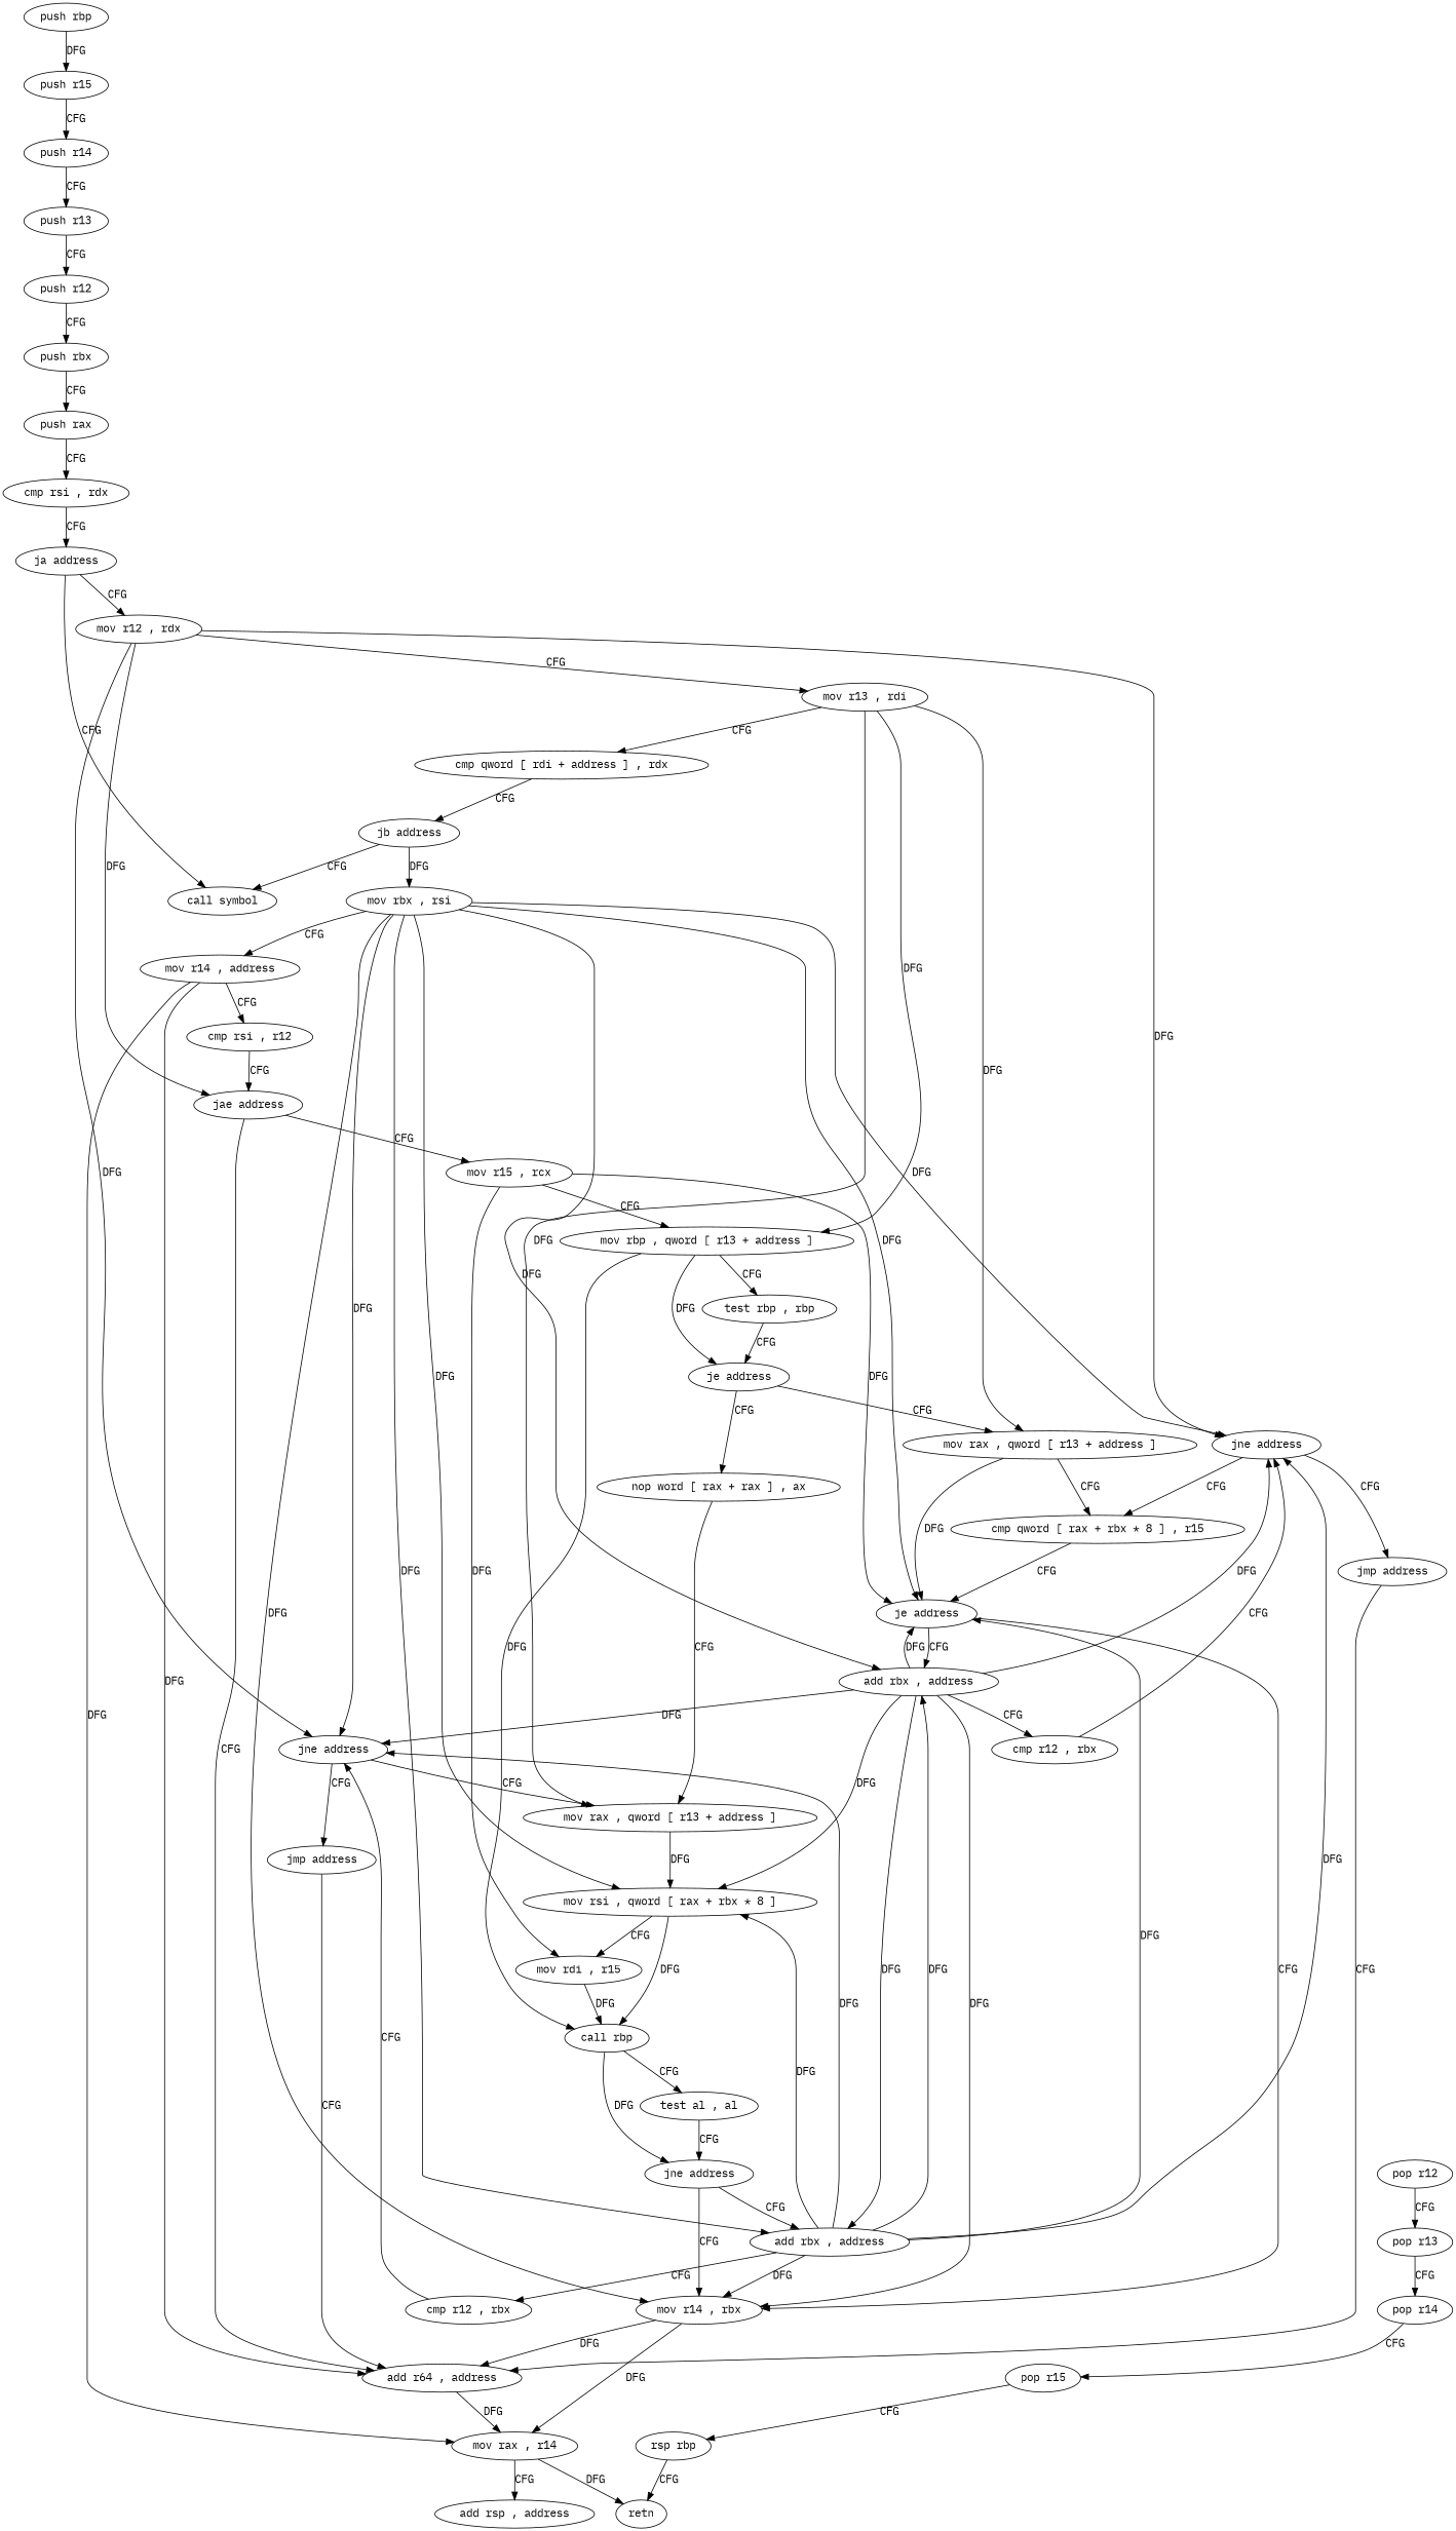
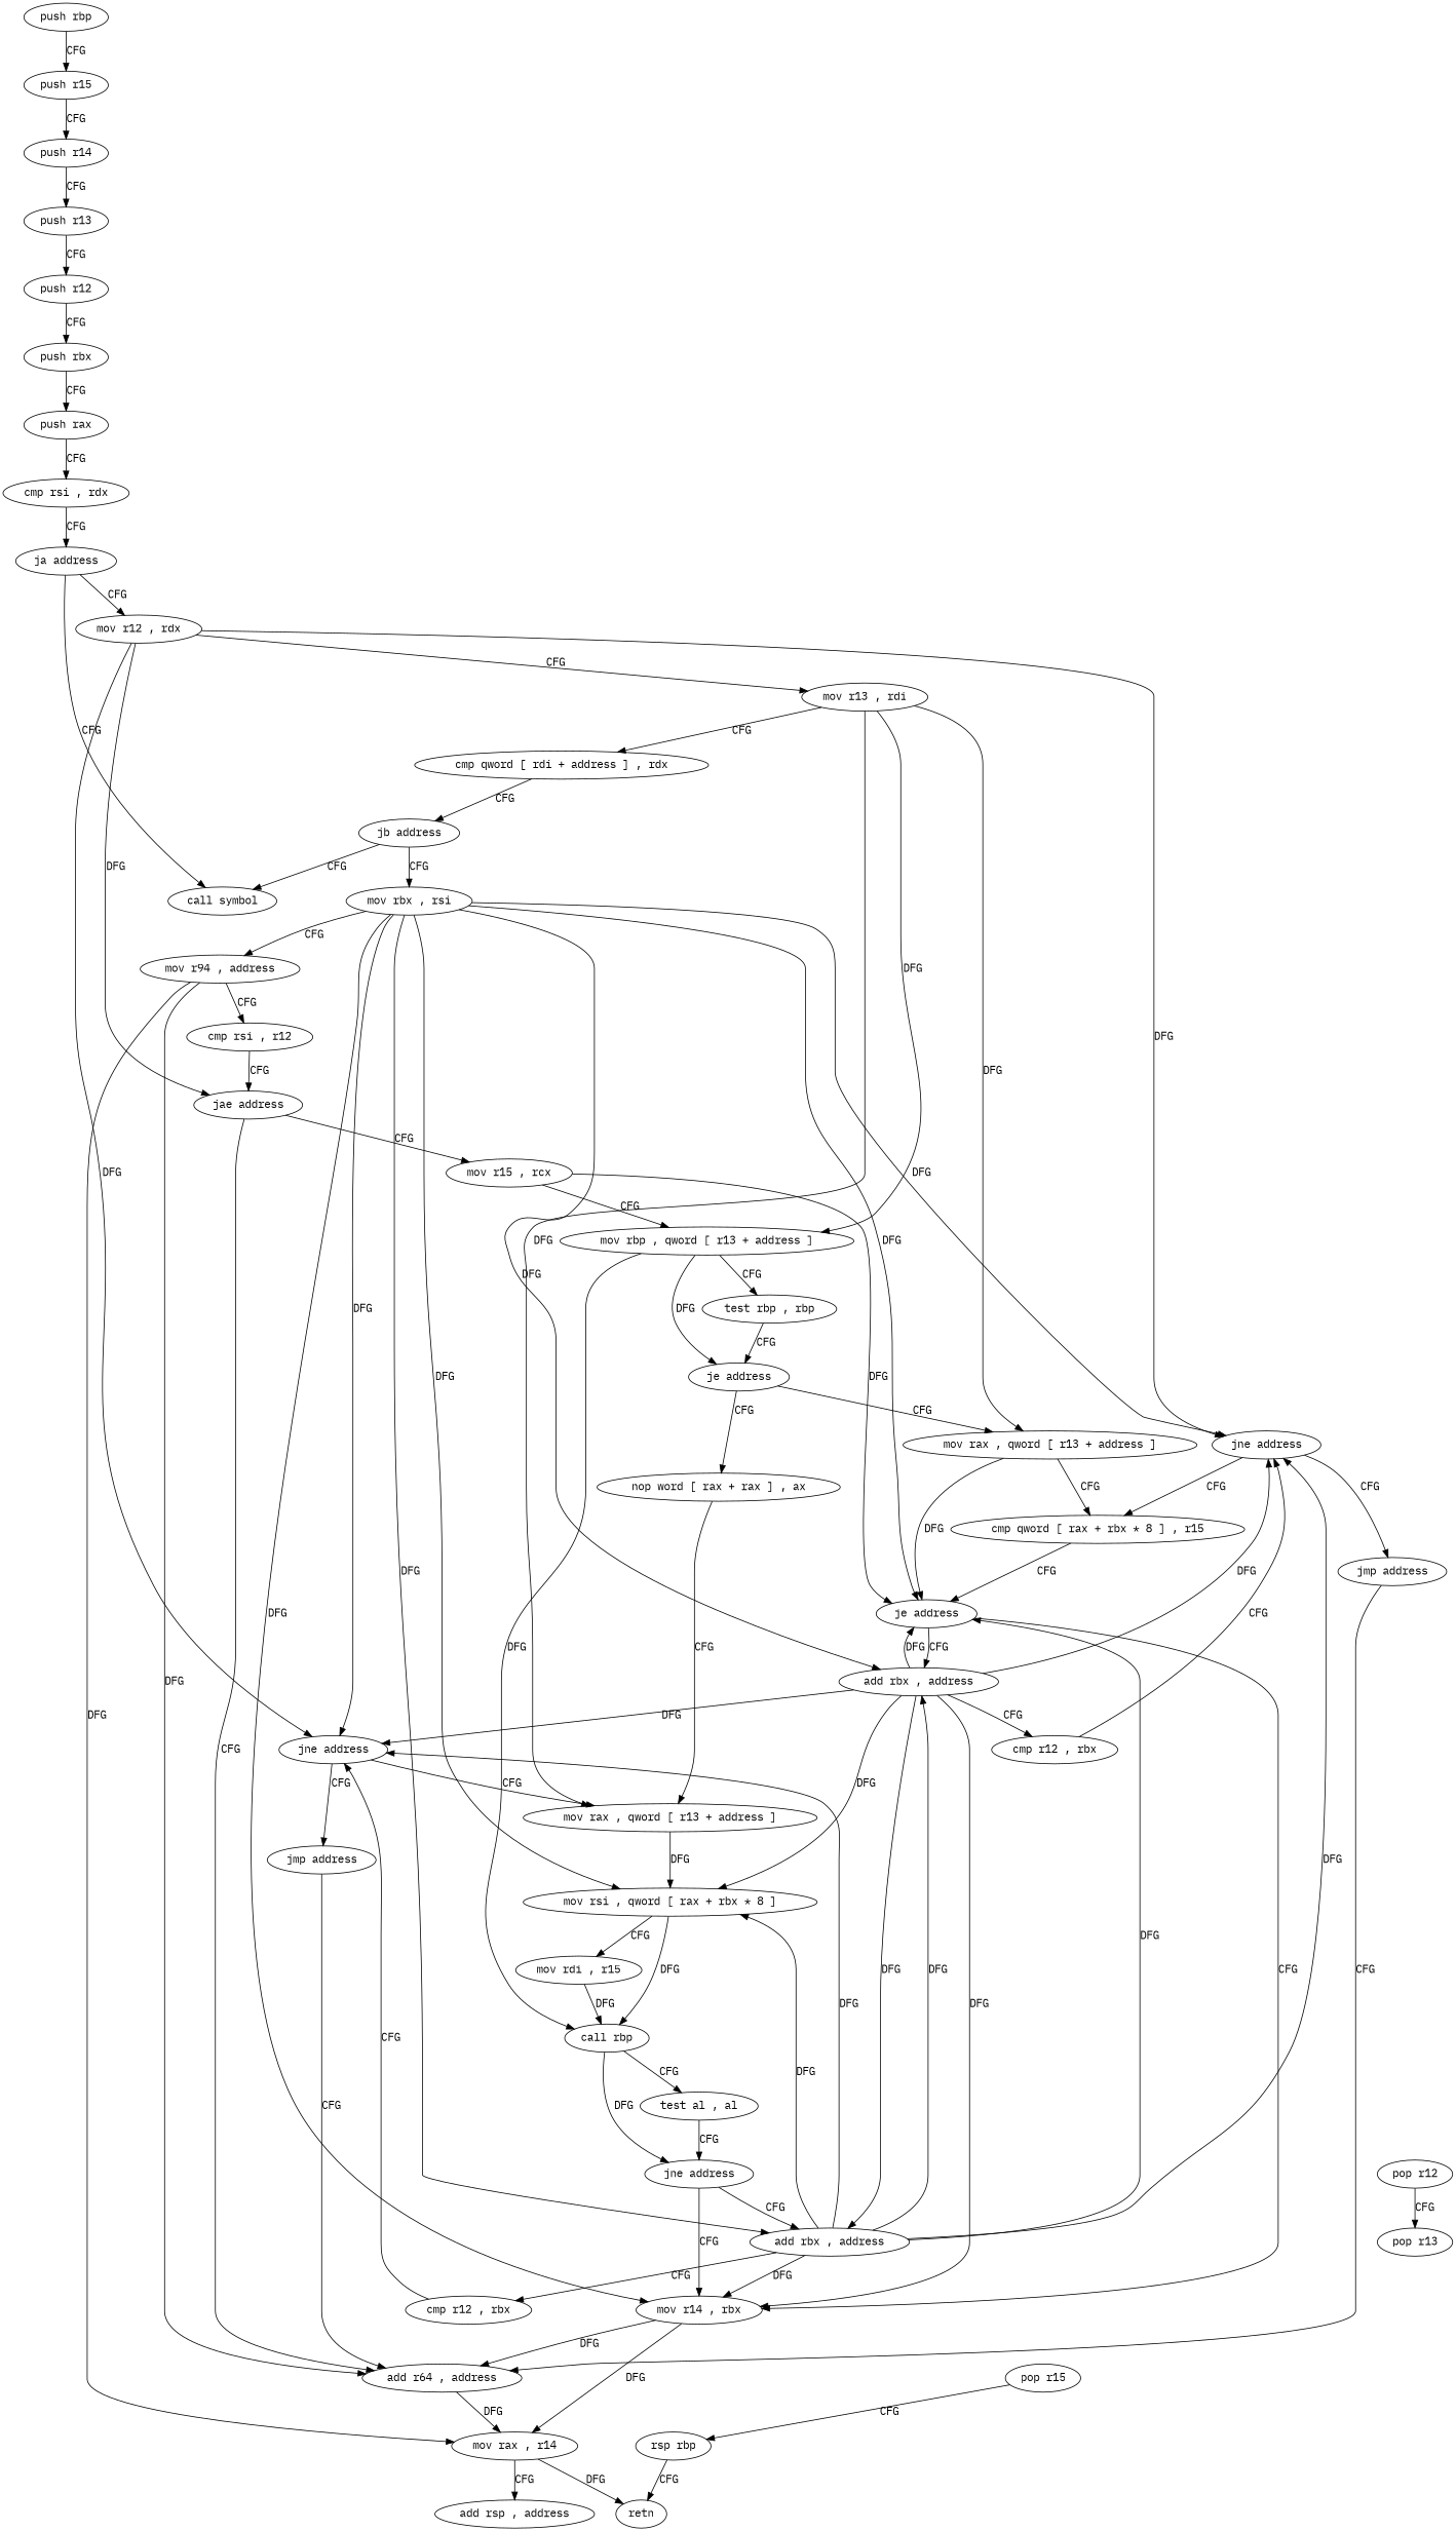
  digraph {
    fontname="IBM Plex Mono"
    node [fontname="IBM Plex Mono"]
    edge [fontname="IBM Plex Mono"]
    n1 [label="push rbp"]
    n2 [label="push r15"]
    n3 [label="push r14"]
    n4 [label="push r13"]
    n5 [label="push r12"]
    n6 [label="push rbx"]
    n7 [label="push rax"]
    n8 [label="cmp rsi , rdx"]
    n9 [label="ja address"]
    n10 [label="call symbol"]
    n11 [label="mov r12 , rdx"]
    n12 [label="mov r13 , rdi"]
    n13 [label="jae address"]
    n14 [label="jne address"]
    n15 [label="jne address"]
    n16 [label="cmp qword [ rdi + address ] , rdx"]
    n17 [label="mov rbp , qword [ r13 + address ]"]
    n18 [label="mov rax , qword [ r13 + address ]"]
    n19 [label="mov rax , qword [ r13 + address ]"]
    n20 [label="add r64 , address"]
    n21 [label="mov r15 , rcx"]
    n22 [label="cmp qword [ rax + rbx * 8 ] , r15"]
    n23 [label="jmp address"]
    n24 [label="jmp address"]
    n25 [label="jb address"]
    n26 [label="test rbp , rbp"]
    n27 [label="je address"]
    n28 [label="call rbp"]
    n29 [label="je address"]
    n30 [label="mov rsi , qword [ rax + rbx * 8 ]"]
    n31 [label="mov rbx , rsi"]
-   n32 [label="mov r14 , address"]
+   n32 [label="mov r94 , address"]
    n33 [label="mov r14 , rbx"]
    n34 [label="add rbx , address"]
    n35 [label="add rbx , address"]
    n36 [label="cmp rsi , r12"]
    n37 [label="mov rax , r14"]
    n38 [label="cmp r12 , rbx"]
    n39 [label="cmp r12 , rbx"]
    n40 [label="mov rdi , r15"]
    n41 [label="add rsp , address"]
    n42 [label=retn]
    n43 [label="pop r12"]
    n44 [label="pop r13"]
-   n45 [label="pop r14"]
    n46 [label="pop r15"]
    n47 [label="rsp rbp"]
    n48 [label="nop word [ rax + rax ] , ax"]
    n49 [label="test al , al"]
    n50 [label="jne address"]
-   n1 -> n2 [label=DFG]
+   n1 -> n2 [label=CFG]
    n2 -> n3 [label=CFG]
    n3 -> n4 [label=CFG]
    n4 -> n5 [label=CFG]
    n5 -> n6 [label=CFG]
    n6 -> n7 [label=CFG]
    n7 -> n8 [label=CFG]
    n8 -> n9 [label=CFG]
    n9 -> n10 [label=CFG]
    n9 -> n11 [label=CFG]
    n11 -> n12 [label=CFG]
    n11 -> n13 [label=DFG]
    n11 -> n14 [label=DFG]
    n11 -> n15 [label=DFG]
    n12 -> n16 [label=CFG]
    n12 -> n17 [label=DFG]
    n12 -> n18 [label=DFG]
    n12 -> n19 [label=DFG]
    n13 -> n20 [label=CFG]
    n13 -> n21 [label=CFG]
    n14 -> n22 [label=CFG]
    n14 -> n23 [label=CFG]
    n15 -> n19 [label=CFG]
    n15 -> n24 [label=CFG]
    n16 -> n25 [label=CFG]
    n17 -> n26 [label=CFG]
    n17 -> n27 [label=DFG]
    n17 -> n28 [label=DFG]
    n18 -> n22 [label=CFG]
    n18 -> n29 [label=DFG]
    n19 -> n30 [label=DFG]
    n20 -> n37 [label=DFG]
    n21 -> n17 [label=CFG]
    n21 -> n29 [label=DFG]
-   n21 -> n40 [label=DFG]
    n22 -> n29 [label=CFG]
    n23 -> n20 [label=CFG]
    n24 -> n20 [label=CFG]
    n25 -> n10 [label=CFG]
-   n25 -> n31 [label=DFG]
+   n25 -> n31 [label=CFG]
    n26 -> n27 [label=CFG]
    n27 -> n18 [label=CFG]
    n27 -> n48 [label=CFG]
    n28 -> n49 [label=CFG]
    n28 -> n50 [label=DFG]
    n29 -> n33 [label=CFG]
    n29 -> n34 [label=CFG]
    n30 -> n28 [label=DFG]
    n30 -> n40 [label=CFG]
    n31 -> n14 [label=DFG]
    n31 -> n15 [label=DFG]
    n31 -> n29 [label=DFG]
    n31 -> n30 [label=DFG]
    n31 -> n32 [label=CFG]
    n31 -> n33 [label=DFG]
    n31 -> n34 [label=DFG]
    n31 -> n35 [label=DFG]
    n32 -> n20 [label=DFG]
    n32 -> n36 [label=CFG]
    n32 -> n37 [label=DFG]
    n33 -> n20 [label=DFG]
    n33 -> n37 [label=DFG]
    n34 -> n14 [label=DFG]
    n34 -> n15 [label=DFG]
    n34 -> n29 [label=DFG]
    n34 -> n30 [label=DFG]
    n34 -> n33 [label=DFG]
    n34 -> n35 [label=DFG]
    n34 -> n38 [label=CFG]
    n35 -> n14 [label=DFG]
    n35 -> n15 [label=DFG]
    n35 -> n29 [label=DFG]
    n35 -> n30 [label=DFG]
    n35 -> n33 [label=DFG]
    n35 -> n34 [label=DFG]
    n35 -> n39 [label=CFG]
    n36 -> n13 [label=CFG]
    n37 -> n41 [label=CFG]
    n37 -> n42 [label=DFG]
    n38 -> n14 [label=CFG]
    n39 -> n15 [label=CFG]
    n40 -> n28 [label=DFG]
    n43 -> n44 [label=CFG]
-   n44 -> n45 [label=CFG]
-   n45 -> n46 [label=CFG]
    n46 -> n47 [label=CFG]
    n47 -> n42 [label=CFG]
    n48 -> n19 [label=CFG]
    n49 -> n50 [label=CFG]
    n50 -> n33 [label=CFG]
    n50 -> n35 [label=CFG]
  }
